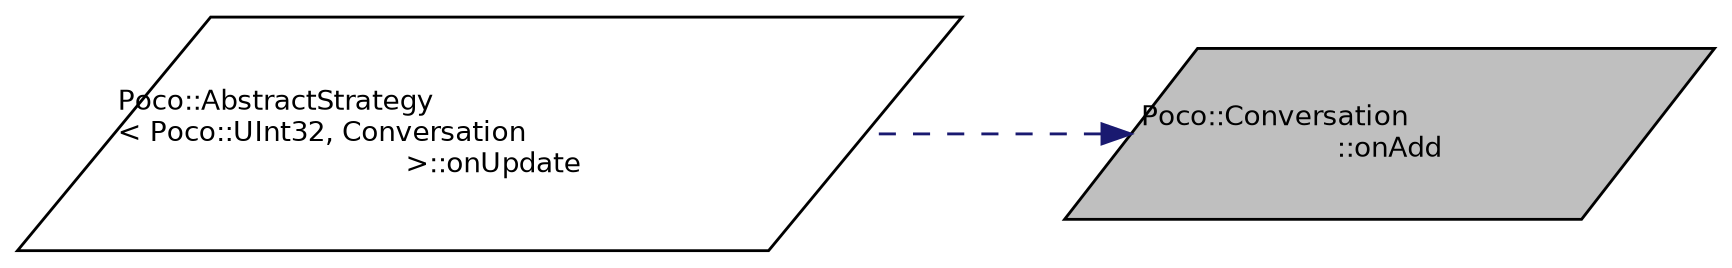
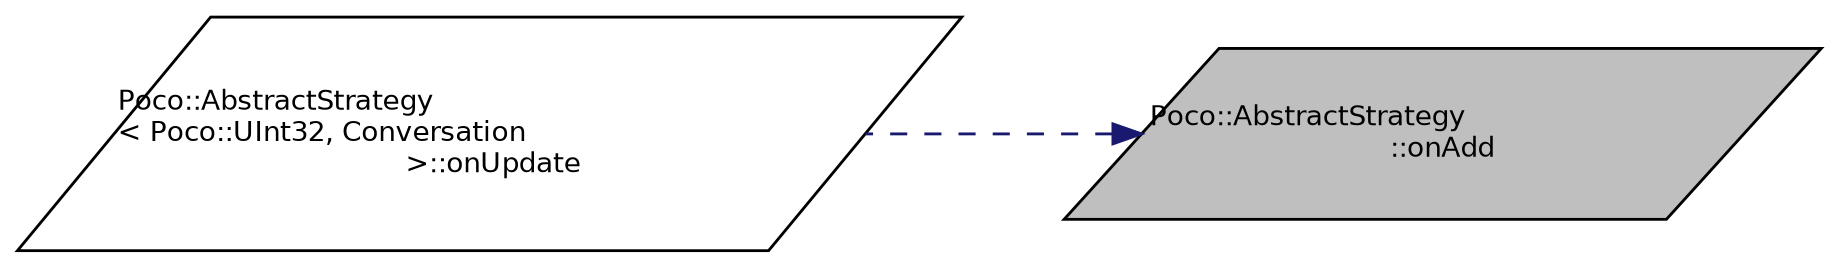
  digraph {
    rankdir=RL
    node [color=black fontname=Helvetica fontsize=10 shape=parallelogram style=filled]
-   n1 [fillcolor=grey75 fontcolor=black height=0.2 label="Poco::Conversation\l::onAdd" width=0.4]
+   n1 [fillcolor=grey75 fontcolor=black height=0.2 label="Poco::AbstractStrategy\l::onAdd" width=0.4]
    n2 [fillcolor=white height=0.2 label="Poco::AbstractStrategy\l\< Poco::UInt32, Conversation\l \>::onUpdate" width=0.4]
    n1 -> n2 [color=midnightblue dir=back fontname=Helvetica fontsize=10 labelfontname=Helvetica labelfontsize=10 style=dashed]
  }
